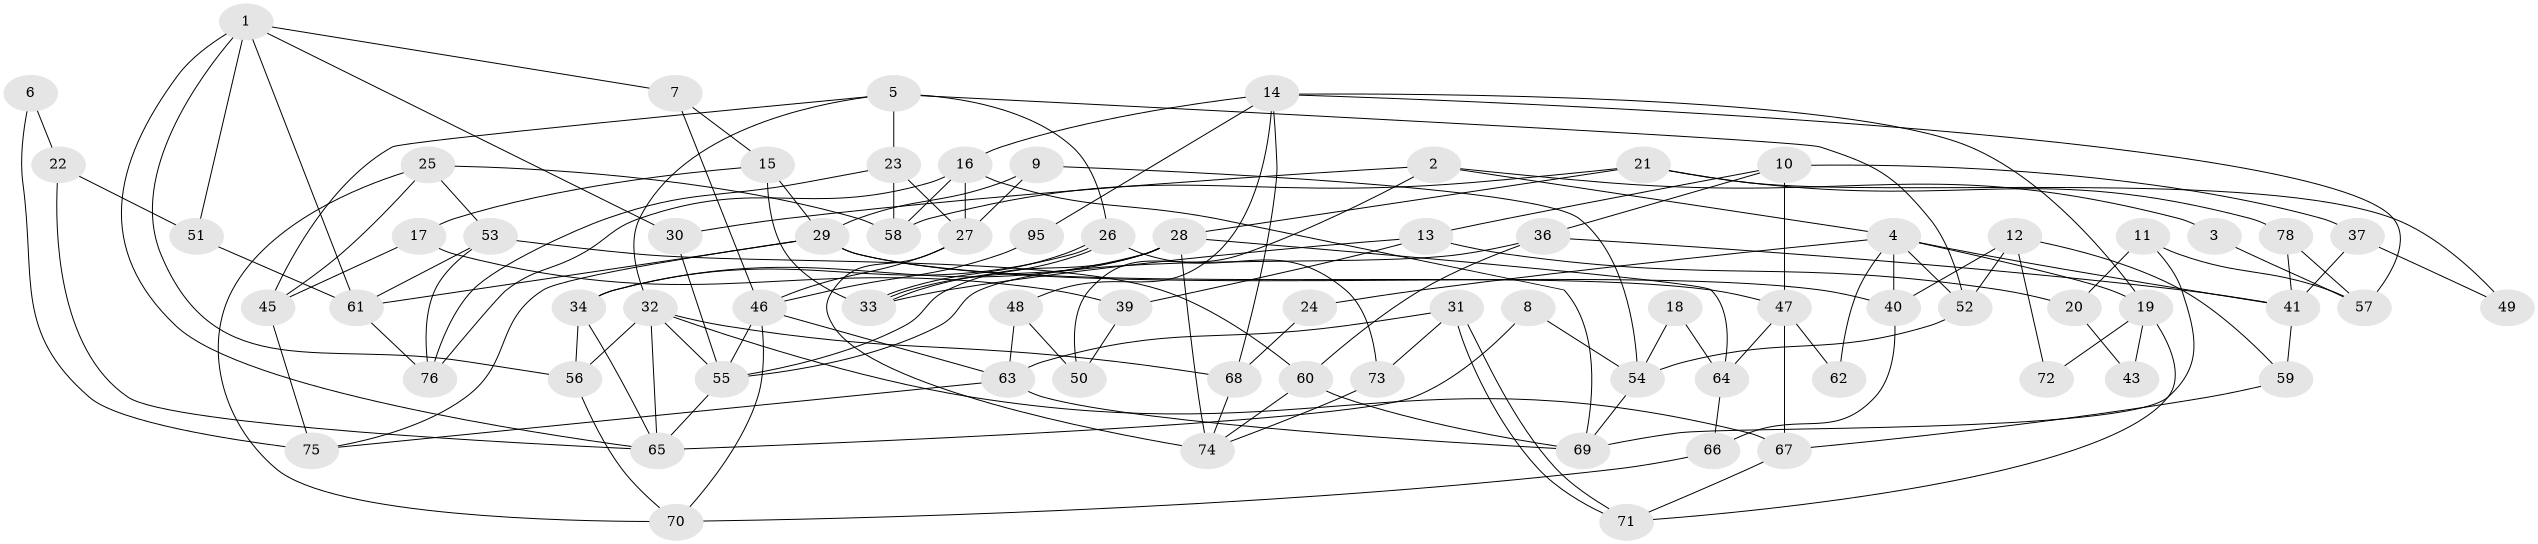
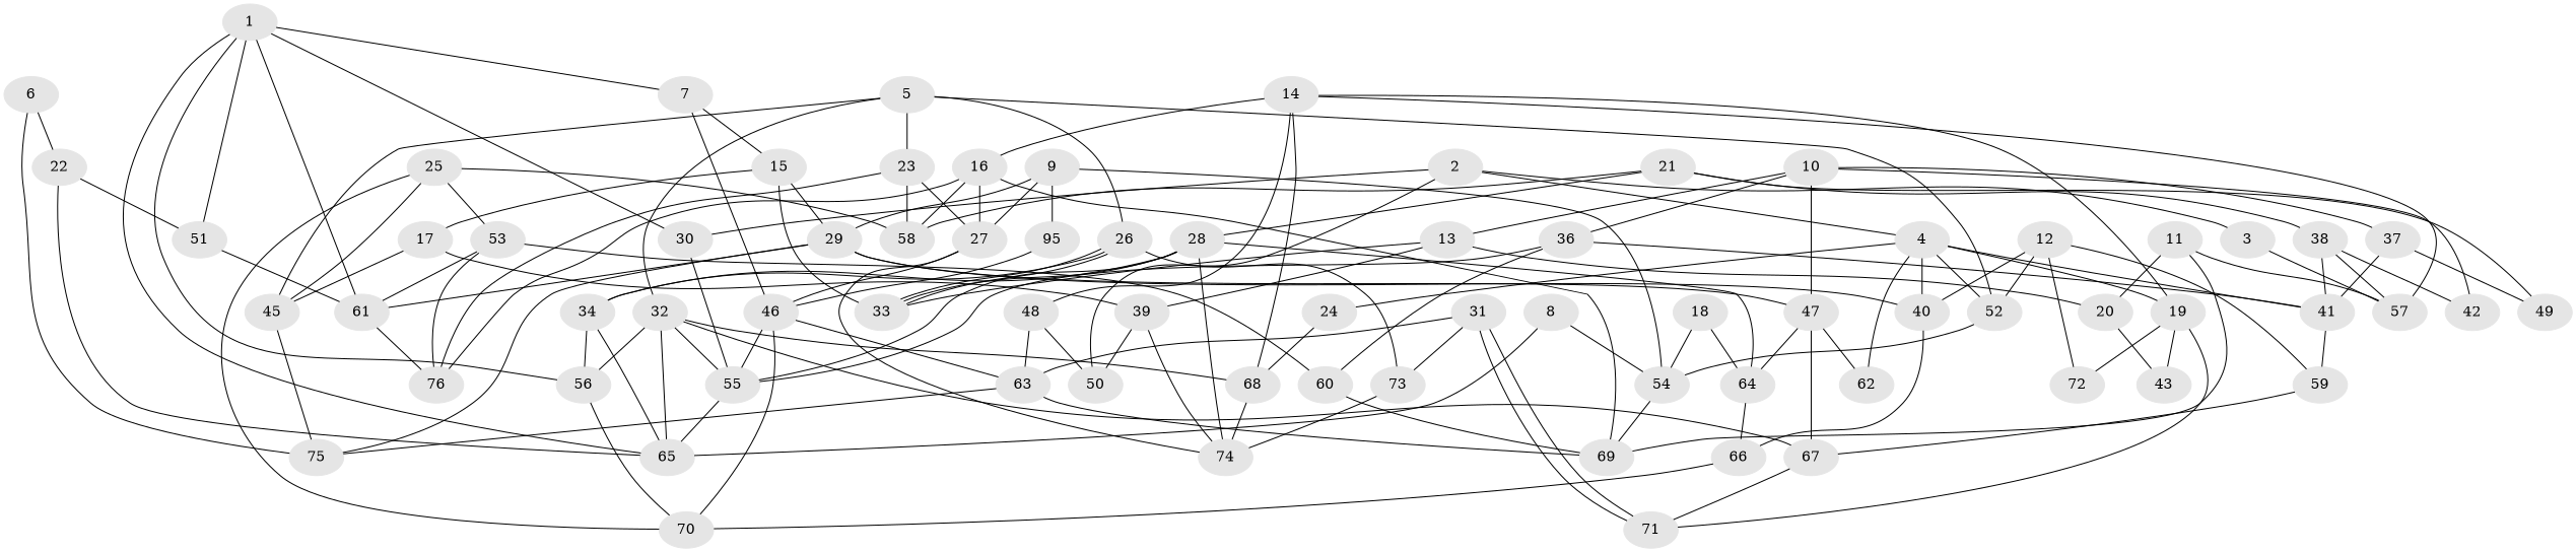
  graph {
    node [color=gray90 style=filled]
    1
    7
    30
    51
    56
    61
    65
    15
    46
    55
    70
    76
    2
    3
    4
    50
    57
    19
    24
    40
    41
    52
    62
    72
    43
    71
    68
    66
    59
    54
    5
    23
    26
    32
    45
    27
    58
    33
    34
    73
    67
    75
    6
    22
    29
    17
    63
    8
    69
    9
    74
    47
    10
    13
    36
    37
+   42
    20
    39
    60
    49
    64
    11
    12
    14
    16
    n67 [label=95]
    48
    18
    21
    28
-   38 [label=78]
+   38
    25
    53
    31
    1 -- 7
    1 -- 30
    1 -- 51
    1 -- 56
    1 -- 61
    1 -- 65
    7 -- 15
    7 -- 46
    30 -- 55
    51 -- 61
    56 -- 70
    61 -- 76
    15 -- 33
    15 -- 29
    15 -- 17
    46 -- 55
    46 -- 70
    46 -- 63
    55 -- 65
    2 -- 30
    2 -- 3
    2 -- 4
    2 -- 50
    3 -- 57
    4 -- 19
    4 -- 24
    4 -- 40
    4 -- 41
    4 -- 52
    4 -- 62
    19 -- 72
    19 -- 43
    19 -- 71
    24 -- 68
    40 -- 66
    41 -- 59
    52 -- 54
    68 -- 74
    66 -- 70
    59 -- 67
    54 -- 69
    5 -- 52
    5 -- 23
    5 -- 26
    5 -- 32
    5 -- 45
    23 -- 76
    23 -- 27
    23 -- 58
    26 -- 33
    26 -- 33
    26 -- 34
    26 -- 73
    32 -- 56
    32 -- 65
    32 -- 55
    32 -- 68
    32 -- 67
    45 -- 75
    27 -- 46
    27 -- 74
    34 -- 56
    34 -- 65
    73 -- 74
    67 -- 71
    6 -- 75
    6 -- 22
    22 -- 51
    22 -- 65
    29 -- 61
    29 -- 40
    29 -- 75
    29 -- 47
    17 -- 45
    17 -- 39
    63 -- 75
    63 -- 69
    8 -- 65
    8 -- 54
    9 -- 54
    9 -- 27
    9 -- 29
    47 -- 62
    47 -- 67
    47 -- 64
    10 -- 47
    10 -- 13
    10 -- 36
    10 -- 37
+   10 -- 42
    13 -- 33
    13 -- 20
    13 -- 39
    36 -- 55
    36 -- 41
    36 -- 60
    37 -- 41
    37 -- 49
    20 -- 43
    39 -- 50
    60 -- 69
-   60 -- 74
+   39 -- 74
    64 -- 66
    11 -- 57
    11 -- 69
    11 -- 20
    12 -- 40
    12 -- 52
    12 -- 72
    12 -- 59
    14 -- 57
    14 -- 19
    14 -- 68
    14 -- 16
-   14 -- n67
+   9 -- n67
    14 -- 48
    16 -- 76
    16 -- 27
    16 -- 58
    16 -- 69
    n67 -- 46
    48 -- 50
    48 -- 63
    18 -- 54
    18 -- 64
    21 -- 58
    21 -- 49
    21 -- 28
    21 -- 38
    28 -- 55
    28 -- 33
    28 -- 34
    28 -- 74
    28 -- 64
    38 -- 57
    38 -- 41
+   38 -- 42
    25 -- 70
    25 -- 45
    25 -- 58
    25 -- 53
    53 -- 61
    53 -- 76
    53 -- 60
    31 -- 71
    31 -- 71
    31 -- 73
    31 -- 63
  }
